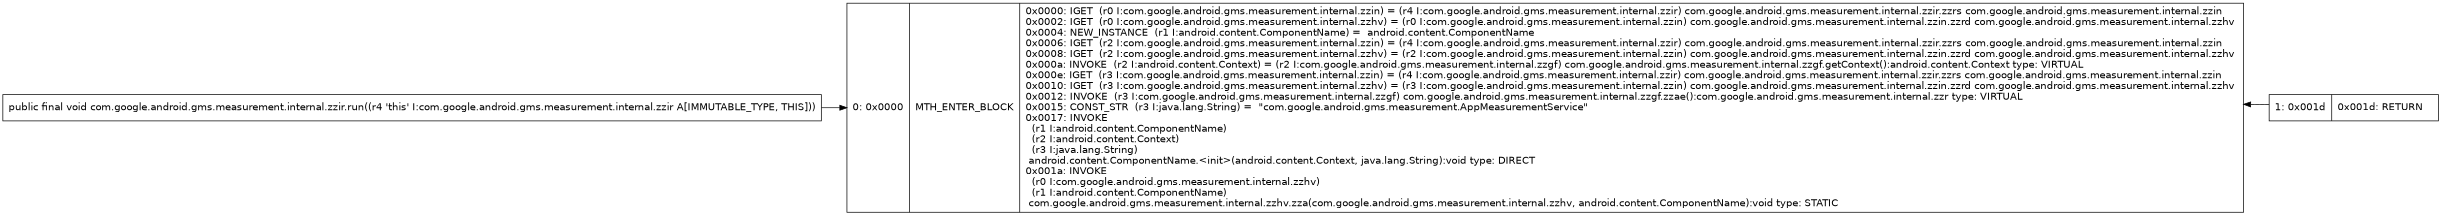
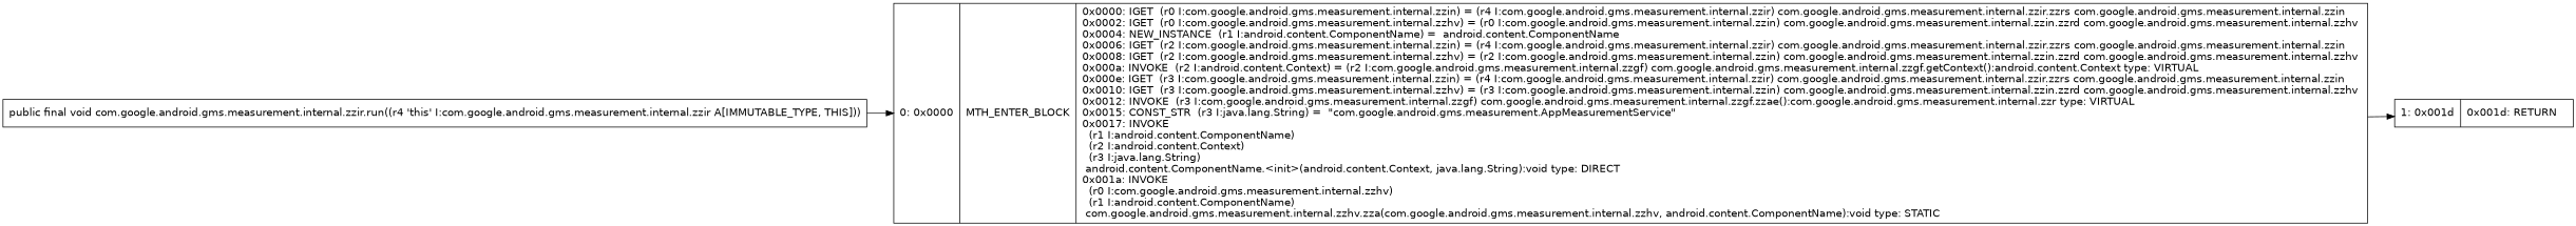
  digraph {
    rankdir=LR
    fontname="DejaVu Sans"
    node [shape=record fontname="DejaVu Sans"]
    edge [fontname="DejaVu Sans"]
    n1 [label="{0\:\ 0x0000|MTH_ENTER_BLOCK\l|0x0000: IGET  (r0 I:com.google.android.gms.measurement.internal.zzin) = (r4 I:com.google.android.gms.measurement.internal.zzir) com.google.android.gms.measurement.internal.zzir.zzrs com.google.android.gms.measurement.internal.zzin \l0x0002: IGET  (r0 I:com.google.android.gms.measurement.internal.zzhv) = (r0 I:com.google.android.gms.measurement.internal.zzin) com.google.android.gms.measurement.internal.zzin.zzrd com.google.android.gms.measurement.internal.zzhv \l0x0004: NEW_INSTANCE  (r1 I:android.content.ComponentName) =  android.content.ComponentName \l0x0006: IGET  (r2 I:com.google.android.gms.measurement.internal.zzin) = (r4 I:com.google.android.gms.measurement.internal.zzir) com.google.android.gms.measurement.internal.zzir.zzrs com.google.android.gms.measurement.internal.zzin \l0x0008: IGET  (r2 I:com.google.android.gms.measurement.internal.zzhv) = (r2 I:com.google.android.gms.measurement.internal.zzin) com.google.android.gms.measurement.internal.zzin.zzrd com.google.android.gms.measurement.internal.zzhv \l0x000a: INVOKE  (r2 I:android.content.Context) = (r2 I:com.google.android.gms.measurement.internal.zzgf) com.google.android.gms.measurement.internal.zzgf.getContext():android.content.Context type: VIRTUAL \l0x000e: IGET  (r3 I:com.google.android.gms.measurement.internal.zzin) = (r4 I:com.google.android.gms.measurement.internal.zzir) com.google.android.gms.measurement.internal.zzir.zzrs com.google.android.gms.measurement.internal.zzin \l0x0010: IGET  (r3 I:com.google.android.gms.measurement.internal.zzhv) = (r3 I:com.google.android.gms.measurement.internal.zzin) com.google.android.gms.measurement.internal.zzin.zzrd com.google.android.gms.measurement.internal.zzhv \l0x0012: INVOKE  (r3 I:com.google.android.gms.measurement.internal.zzgf) com.google.android.gms.measurement.internal.zzgf.zzae():com.google.android.gms.measurement.internal.zzr type: VIRTUAL \l0x0015: CONST_STR  (r3 I:java.lang.String) =  \"com.google.android.gms.measurement.AppMeasurementService\" \l0x0017: INVOKE  \l  (r1 I:android.content.ComponentName)\l  (r2 I:android.content.Context)\l  (r3 I:java.lang.String)\l android.content.ComponentName.\<init\>(android.content.Context, java.lang.String):void type: DIRECT \l0x001a: INVOKE  \l  (r0 I:com.google.android.gms.measurement.internal.zzhv)\l  (r1 I:android.content.ComponentName)\l com.google.android.gms.measurement.internal.zzhv.zza(com.google.android.gms.measurement.internal.zzhv, android.content.ComponentName):void type: STATIC \l}"]
    n2 [label="{1\:\ 0x001d|0x001d: RETURN   \l}"]
    n3 [label="{public final void com.google.android.gms.measurement.internal.zzir.run((r4 'this' I:com.google.android.gms.measurement.internal.zzir A[IMMUTABLE_TYPE, THIS])) }"]
-   n2 -> n1
+   n1 -> n2
    n3 -> n1
  }
